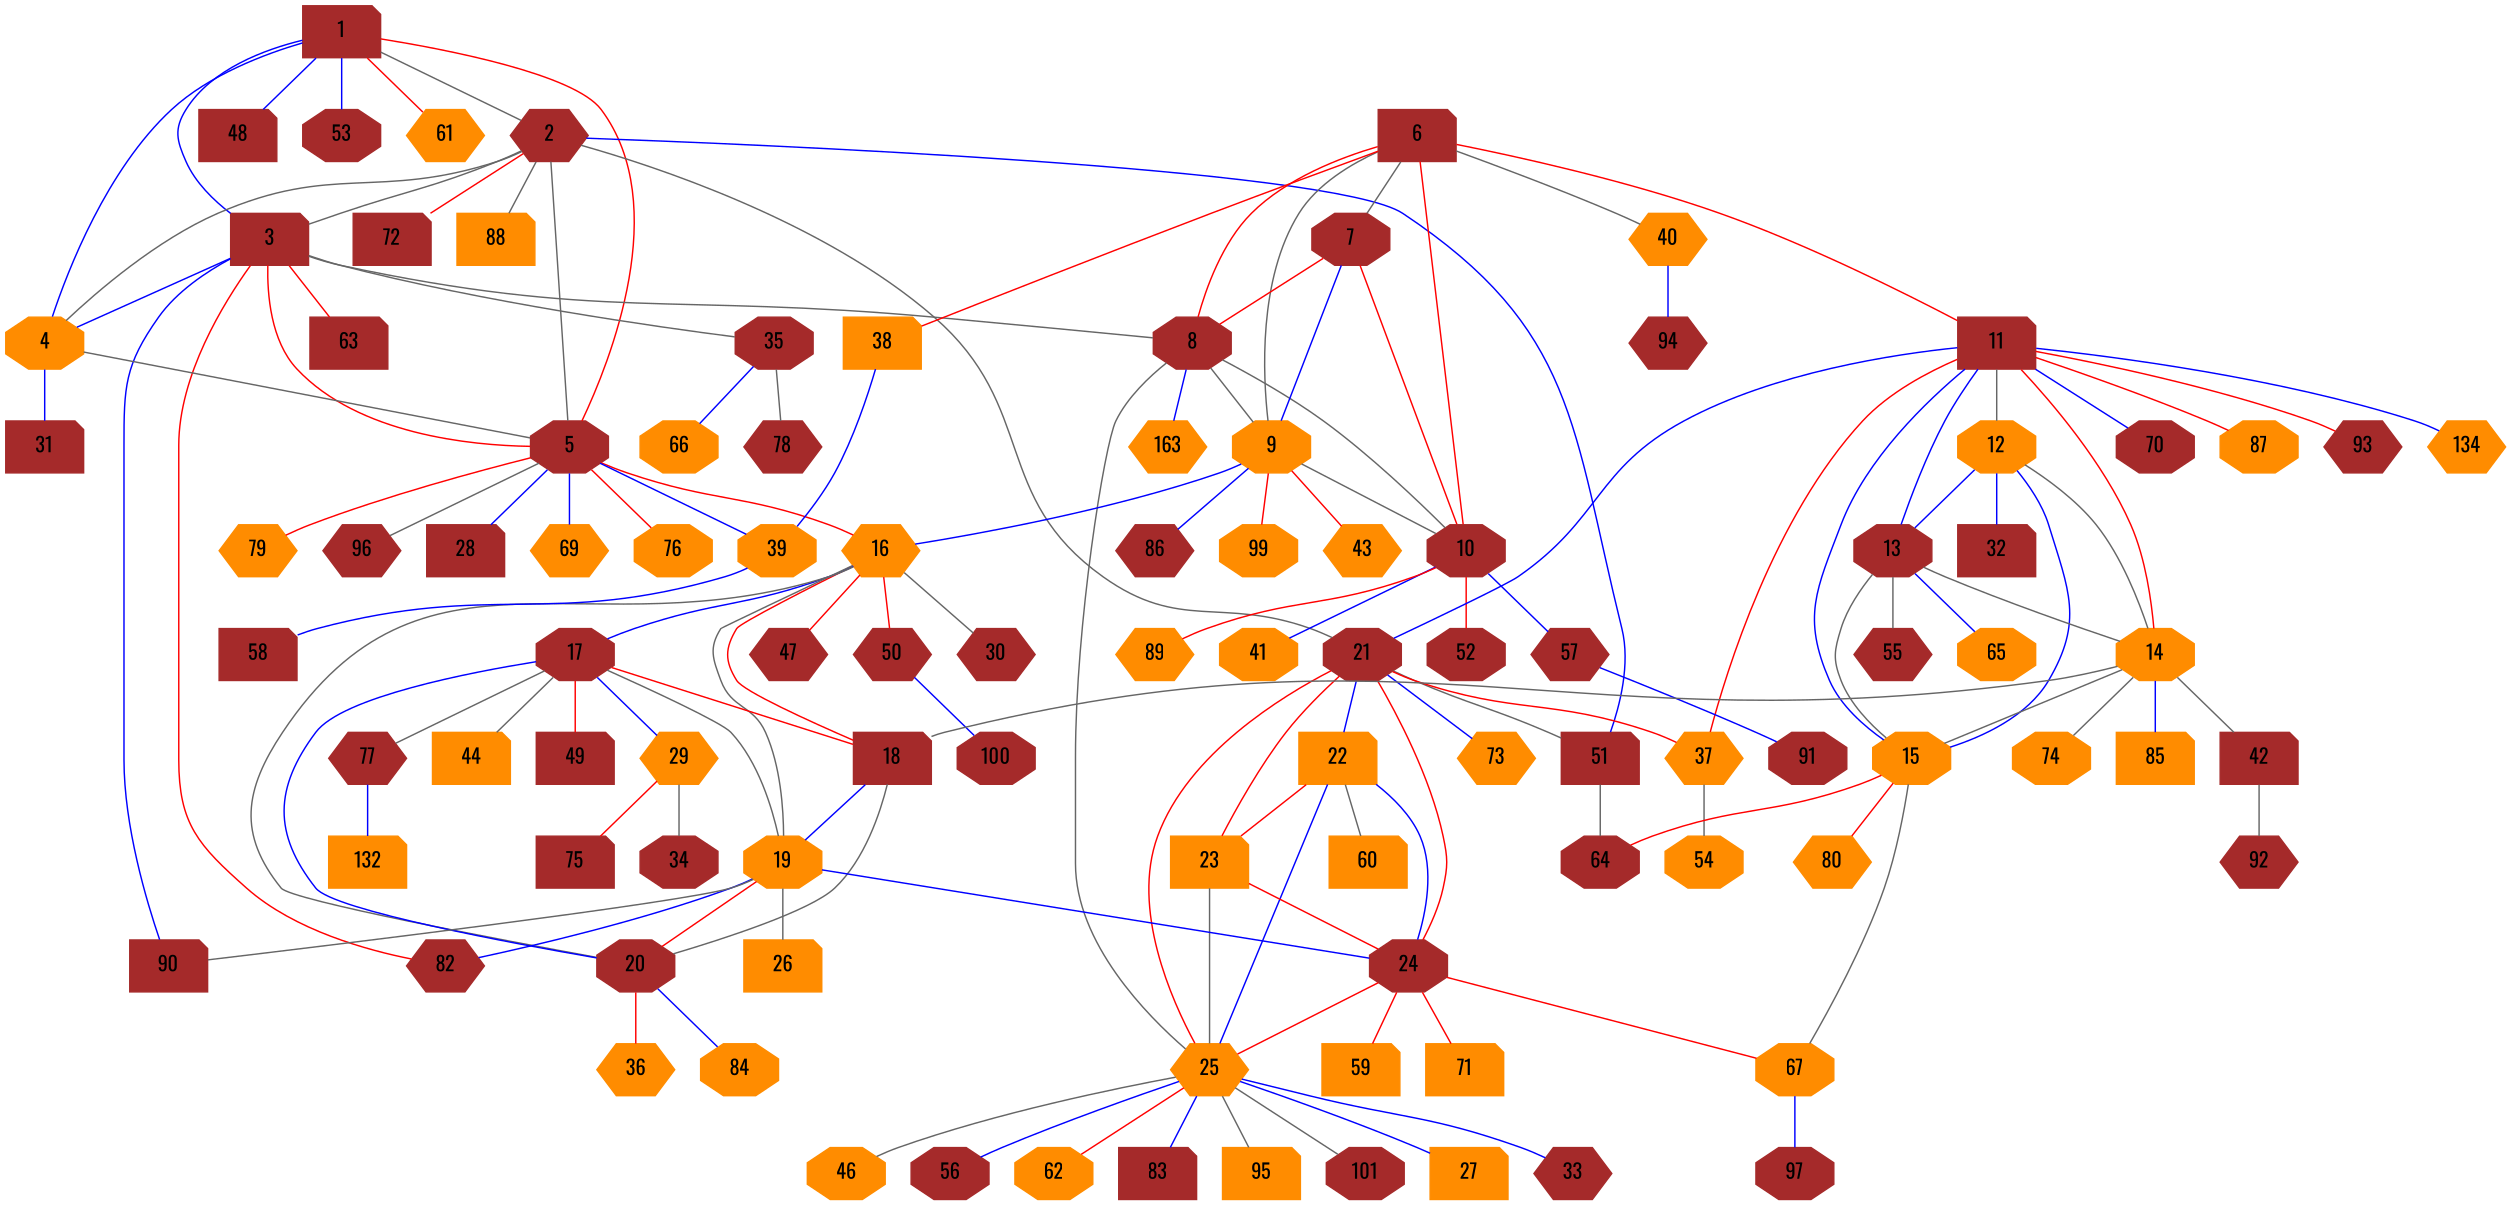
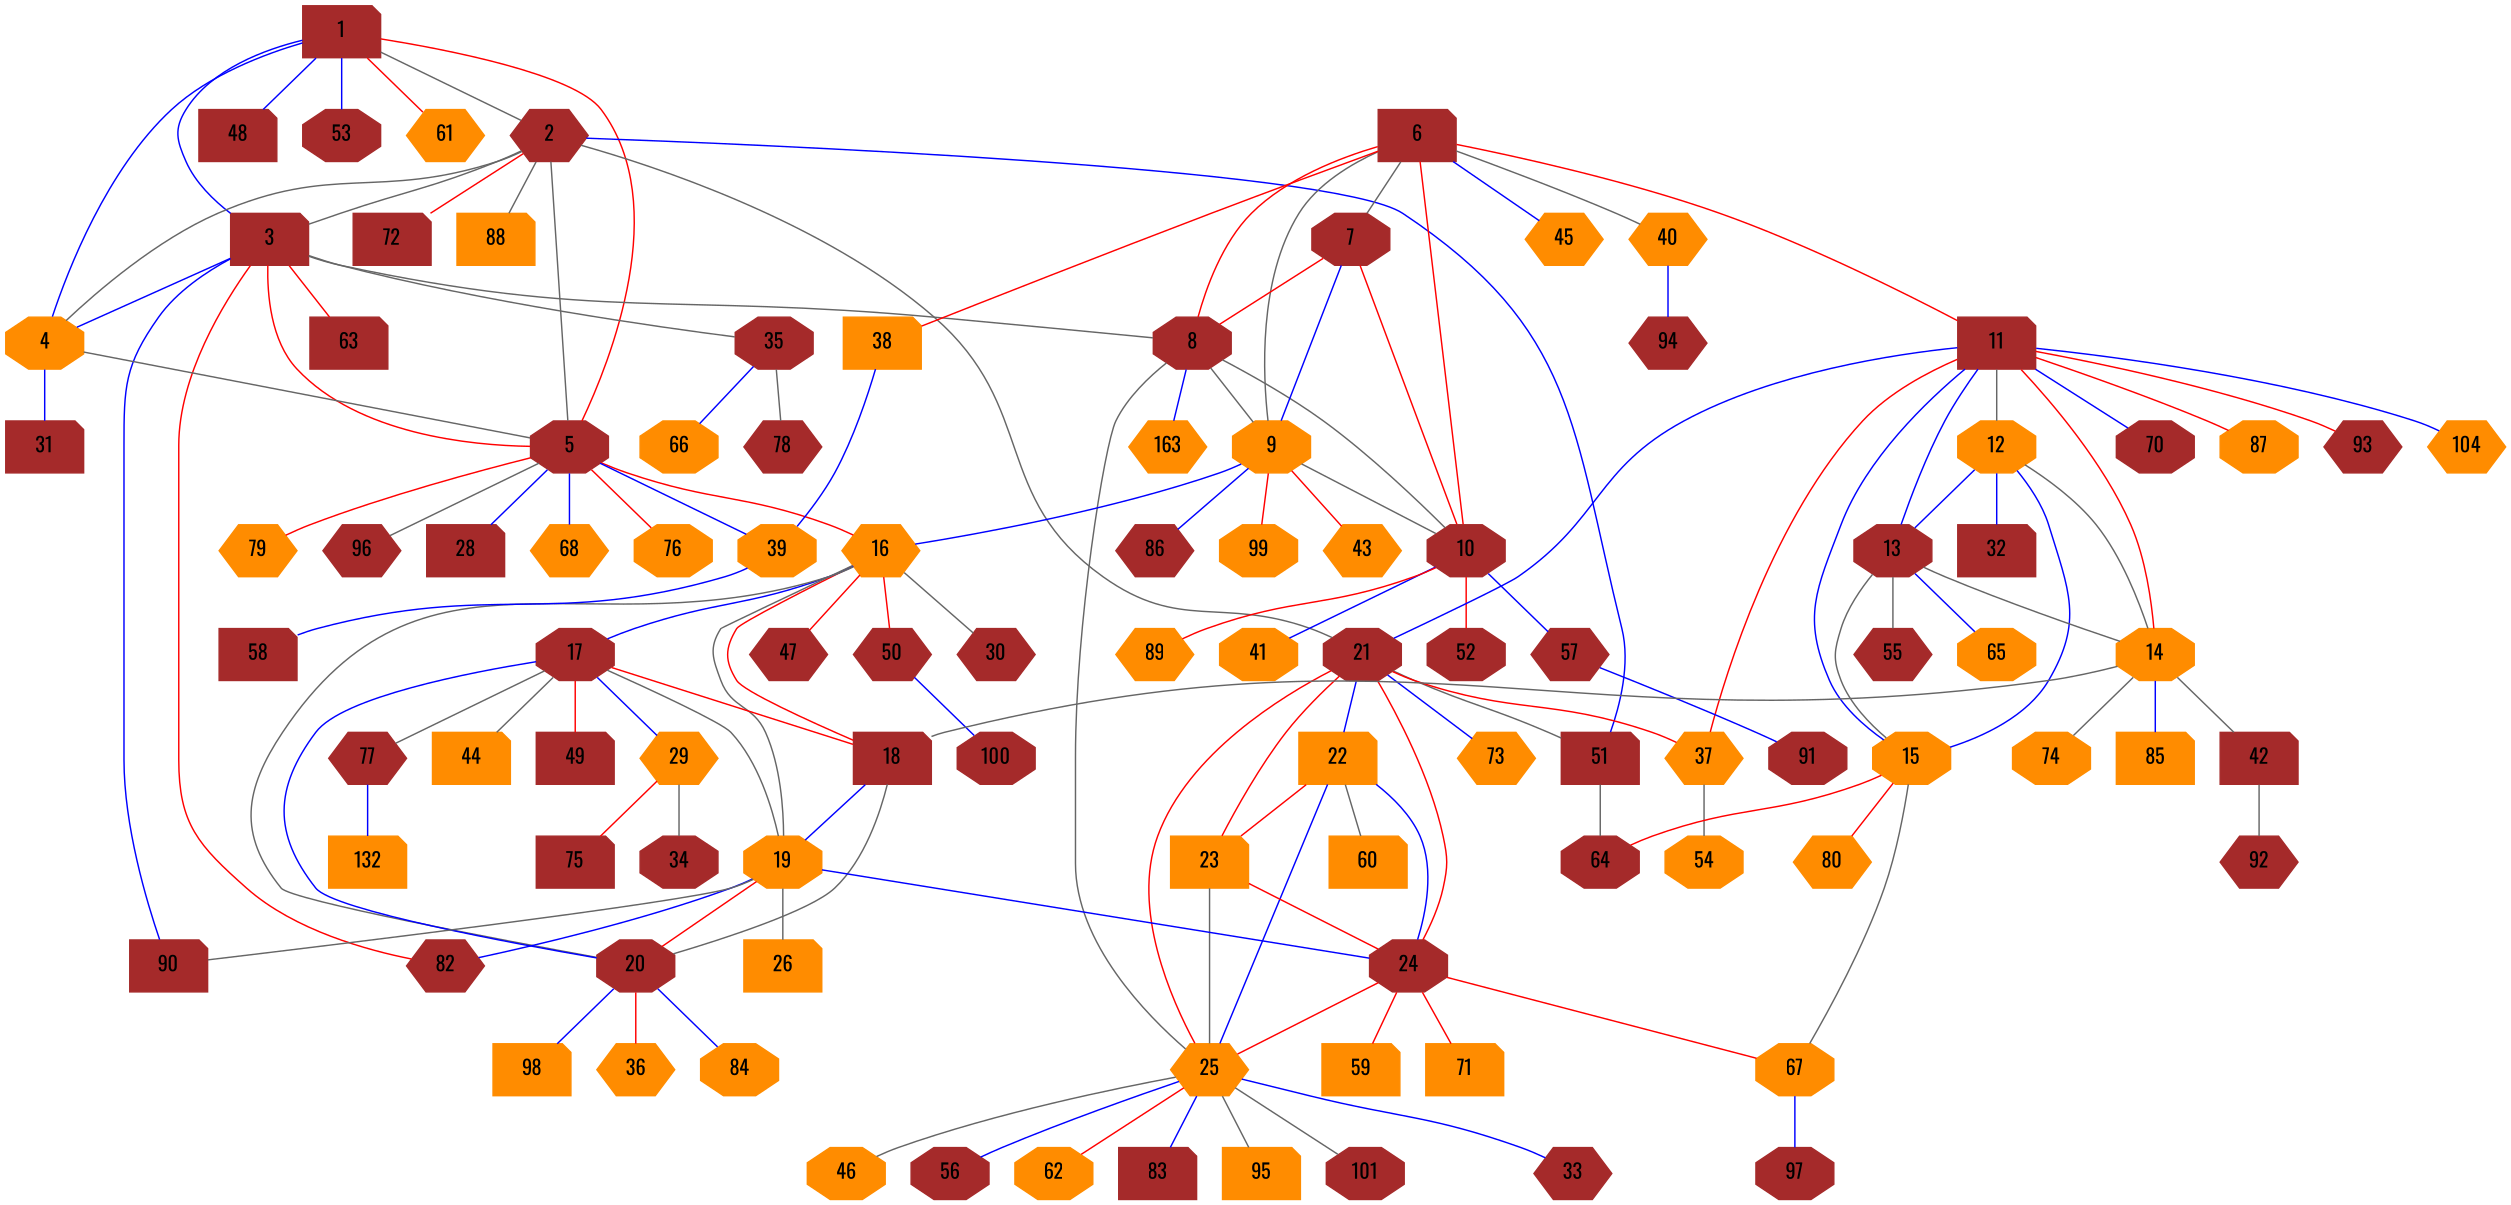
  graph {
    fontname=Oswald
    node [color=brown fontname=Oswald shape=octagon style=filled]
    edge [color=blue fontname=Oswald]
    1 [shape=note]
    2 [shape=hexagon]
    3 [shape=note]
    4 [color=darkorange]
    5
    48 [shape=note]
    53
    61 [color=darkorange shape=hexagon]
    21
    51 [shape=note]
    72 [shape=note]
    88 [color=darkorange shape=note]
    8
    35
    63 [shape=note]
    82 [shape=hexagon]
    90 [shape=note]
    31 [shape=note]
    16 [color=darkorange shape=hexagon]
    28 [shape=note]
    39 [color=darkorange]
-   69 [color=darkorange shape=hexagon]
+   69 [color=darkorange shape=hexagon label=68]
    76 [color=darkorange]
    79 [color=darkorange shape=hexagon]
    96 [shape=hexagon]
    25 [color=darkorange shape=hexagon]
    37 [color=darkorange shape=hexagon]
    24
    22 [color=darkorange shape=note]
    23 [color=darkorange shape=note]
    73 [color=darkorange shape=hexagon]
    64
    9 [color=darkorange]
    10
    n35 [color=darkorange label=163 shape=hexagon]
    66 [color=darkorange]
    78 [shape=hexagon]
    15 [color=darkorange]
    67 [color=darkorange]
    80 [color=darkorange shape=hexagon]
    18 [shape=note]
    17
    19 [color=darkorange]
    20
    30 [shape=hexagon]
    47 [shape=hexagon]
    50 [shape=hexagon]
    58 [shape=note]
    6 [shape=note]
    7
    11 [shape=note]
    38 [color=darkorange shape=note]
    40 [color=darkorange shape=hexagon]
+   45 [color=darkorange shape=hexagon]
    43 [color=darkorange shape=hexagon]
    86 [shape=hexagon]
    99 [color=darkorange]
    41 [color=darkorange]
    52
    57 [shape=hexagon]
    89 [color=darkorange shape=hexagon]
    12 [color=darkorange]
    13
    14 [color=darkorange]
    70
    87 [color=darkorange]
    93 [shape=hexagon]
-   104 [color=darkorange shape=hexagon label=134]
+   104 [color=darkorange shape=hexagon]
    94 [shape=hexagon]
-   27 [color=darkorange shape=note]
    33 [shape=hexagon]
    46 [color=darkorange]
    56
    62 [color=darkorange]
    83 [shape=note]
    95 [color=darkorange shape=note]
    101
    91
    32 [shape=note]
    55 [shape=hexagon]
    65 [color=darkorange]
    42 [shape=note]
    74 [color=darkorange]
    85 [color=darkorange shape=note]
    54 [color=darkorange]
    92 [shape=hexagon]
    97
    29 [color=darkorange shape=hexagon]
    44 [color=darkorange shape=note]
    49 [shape=note]
    77 [shape=hexagon]
    26 [color=darkorange shape=note]
    36 [color=darkorange shape=hexagon]
    84 [color=darkorange]
+   98 [color=darkorange shape=note]
    100
    34
    75 [shape=note]
    n99 [color=darkorange label=132 shape=note]
    59 [color=darkorange shape=note]
    71 [color=darkorange shape=note]
    60 [color=darkorange shape=note]
    1 -- 2 [color=gray40]
    1 -- 3
    1 -- 4
    1 -- 5 [color=red]
    1 -- 48
    1 -- 53
    1 -- 61 [color=red]
    2 -- 3 [color=gray40]
    2 -- 4 [color=gray40]
    2 -- 5 [color=gray40]
    2 -- 21 [color=gray40]
    2 -- 51
    2 -- 72 [color=red]
    2 -- 88 [color=gray40]
    3 -- 4
    3 -- 5 [color=red]
    3 -- 8 [color=gray40]
    3 -- 35 [color=gray40]
    3 -- 63 [color=red]
    3 -- 82 [color=red]
    3 -- 90
    4 -- 5 [color=gray40]
    4 -- 31
    5 -- 16 [color=red]
    5 -- 28
    5 -- 39
    5 -- 69
    5 -- 76 [color=red]
    5 -- 79 [color=red]
    5 -- 96 [color=gray40]
    21 -- 51 [color=gray40]
    21 -- 25 [color=red]
    21 -- 37 [color=red]
    21 -- 24 [color=red]
    21 -- 22
    21 -- 23 [color=red]
    21 -- 73
    51 -- 64 [color=gray40]
    8 -- 25 [color=gray40]
    8 -- 9 [color=gray40]
    8 -- 10 [color=gray40]
    8 -- n35
    35 -- 66
    35 -- 78 [color=gray40]
    16 -- 18 [color=red]
    16 -- 17
    16 -- 19 [color=gray40]
    16 -- 20 [color=gray40]
    16 -- 30 [color=gray40]
    16 -- 47 [color=red]
    16 -- 50 [color=red]
    39 -- 58
-   25 -- 27
    25 -- 33
    25 -- 46 [color=gray40]
    25 -- 56
    25 -- 62 [color=red]
    25 -- 83
    25 -- 95 [color=gray40]
    25 -- 101 [color=gray40]
    37 -- 54 [color=gray40]
    24 -- 25 [color=red]
    24 -- 67 [color=red]
    24 -- 59 [color=red]
    24 -- 71 [color=red]
    22 -- 25
    22 -- 24
    22 -- 23 [color=red]
    22 -- 60 [color=gray40]
    23 -- 25 [color=gray40]
    23 -- 24 [color=red]
    9 -- 16
    9 -- 10 [color=gray40]
    9 -- 43 [color=red]
    9 -- 86
    9 -- 99 [color=red]
    10 -- 41
    10 -- 52 [color=red]
    10 -- 57
    10 -- 89 [color=red]
    15 -- 64 [color=red]
    15 -- 67 [color=gray40]
    15 -- 80 [color=red]
    67 -- 97
    18 -- 19
    18 -- 20 [color=gray40]
    17 -- 18 [color=red]
    17 -- 19 [color=gray40]
    17 -- 20
    17 -- 29
    17 -- 44 [color=gray40]
    17 -- 49 [color=red]
    17 -- 77 [color=gray40]
    19 -- 82
    19 -- 90 [color=gray40]
    19 -- 24
    19 -- 20 [color=red]
    19 -- 26 [color=gray40]
    20 -- 36 [color=red]
    20 -- 84
+   20 -- 98
    50 -- 100
    6 -- 8 [color=red]
    6 -- 9 [color=gray40]
    6 -- 10 [color=red]
    6 -- 7 [color=gray40]
    6 -- 11 [color=red]
    6 -- 38 [color=red]
    6 -- 40 [color=gray40]
+   6 -- 45
    7 -- 8 [color=red]
    7 -- 9
    7 -- 10 [color=red]
    11 -- 21
    11 -- 37 [color=red]
    11 -- 15
    11 -- 12 [color=gray40]
    11 -- 13
    11 -- 14 [color=red]
    11 -- 70
    11 -- 87 [color=red]
    11 -- 93 [color=red]
    11 -- 104
    38 -- 39
    40 -- 94
    57 -- 91
    12 -- 15
    12 -- 13
    12 -- 14 [color=gray40]
    12 -- 32
    13 -- 15 [color=gray40]
    13 -- 14 [color=gray40]
    13 -- 55 [color=gray40]
    13 -- 65
-   14 -- 15 [color=gray40]
    14 -- 18 [color=gray40]
    14 -- 42 [color=gray40]
    14 -- 74 [color=gray40]
    14 -- 85
    42 -- 92 [color=gray40]
    29 -- 34 [color=gray40]
    29 -- 75 [color=red]
    77 -- n99
  }
